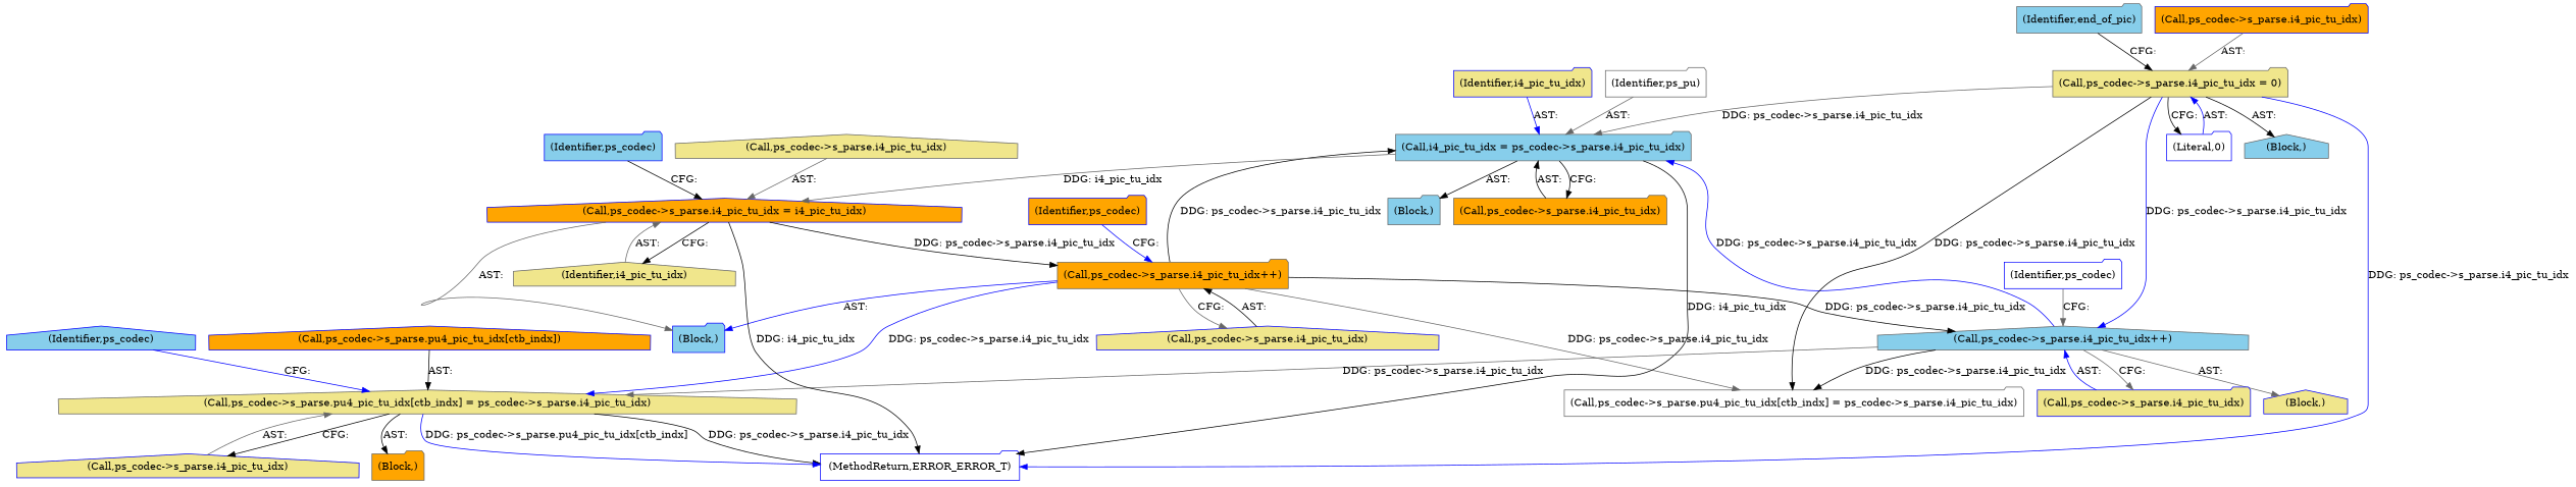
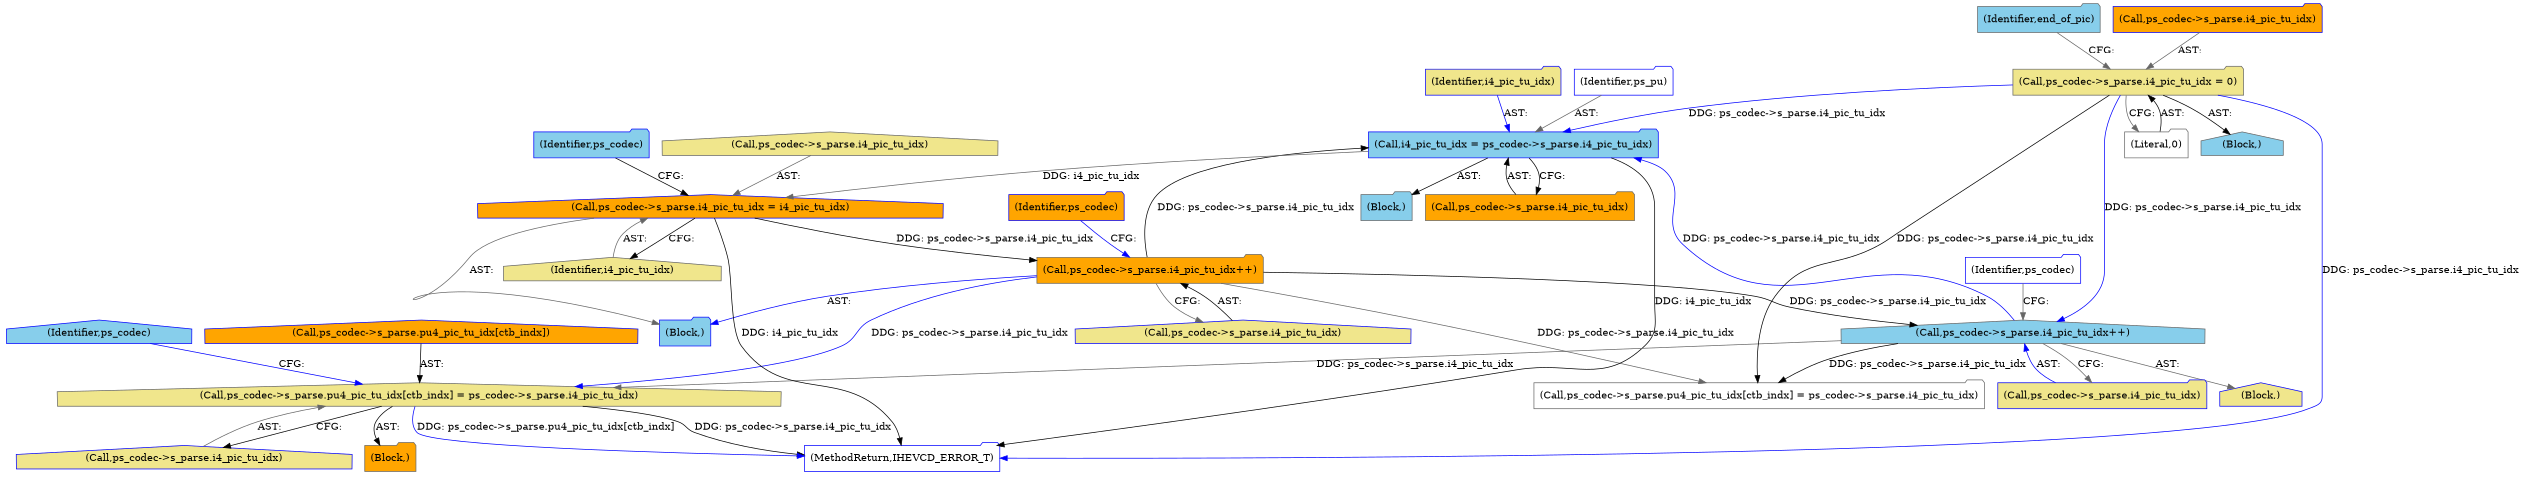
  digraph {
    node [color=blue fillcolor=khaki shape=folder style=filled]
    edge [color=black]
    n1 [color=gray40 label="(Call,ps_codec->s_parse.pu4_pic_tu_idx[ctb_indx] = ps_codec->s_parse.i4_pic_tu_idx)" shape=house]
    n2 [label="(Call,ps_codec->s_parse.i4_pic_tu_idx)" shape=house]
-   n3 [fillcolor=white label="(MethodReturn,ERROR_ERROR_T)"]
+   n3 [fillcolor=white label="(MethodReturn,IHEVCD_ERROR_T)"]
    n4 [color=gray40 fillcolor=orange label="(Block,)"]
    n5 [color=gray40 fillcolor=orange label="(Call,ps_codec->s_parse.i4_pic_tu_idx++)"]
-   n6 [color=gray40 fillcolor=skyblue label="(Call,i4_pic_tu_idx = ps_codec->s_parse.i4_pic_tu_idx)"]
+   n6 [fillcolor=skyblue label="(Call,i4_pic_tu_idx = ps_codec->s_parse.i4_pic_tu_idx)"]
    n7 [color=gray40 fillcolor=skyblue label="(Call,ps_codec->s_parse.i4_pic_tu_idx++)" shape=house]
    n8 [label="(Call,ps_codec->s_parse.i4_pic_tu_idx)" shape=house]
    n9 [color=gray40 fillcolor=white label="(Call,ps_codec->s_parse.pu4_pic_tu_idx[ctb_indx] = ps_codec->s_parse.i4_pic_tu_idx)"]
    n10 [fillcolor=skyblue label="(Block,)"]
    n11 [fillcolor=orange label="(Call,ps_codec->s_parse.i4_pic_tu_idx = i4_pic_tu_idx)" shape=house]
    n12 [color=gray40 fillcolor=skyblue label="(Block,)"]
    n13 [color=gray40 fillcolor=orange label="(Call,ps_codec->s_parse.i4_pic_tu_idx)"]
    n14 [label="(Block,)" shape=house]
    n15 [label="(Call,ps_codec->s_parse.i4_pic_tu_idx)"]
    n16 [color=gray40 label="(Identifier,i4_pic_tu_idx)" shape=house]
    n17 [color=gray40 label="(Call,ps_codec->s_parse.i4_pic_tu_idx = 0)"]
-   n18 [fillcolor=white label="(Literal,0)"]
+   n18 [color=gray40 fillcolor=white label="(Literal,0)"]
    n19 [color=gray40 fillcolor=skyblue label="(Block,)" shape=house]
    n20 [fillcolor=skyblue label="(Identifier,ps_codec)"]
    n21 [color=gray40 fillcolor=skyblue label="(Identifier,end_of_pic)"]
    n22 [fillcolor=orange label="(Call,ps_codec->s_parse.i4_pic_tu_idx)"]
    n23 [color=gray40 label="(Call,ps_codec->s_parse.i4_pic_tu_idx)" shape=house]
    n24 [fillcolor=orange label="(Identifier,ps_codec)"]
    n25 [fillcolor=skyblue label="(Identifier,ps_codec)" shape=house]
    n26 [fillcolor=orange label="(Call,ps_codec->s_parse.pu4_pic_tu_idx[ctb_indx])" shape=house]
    n27 [label="(Identifier,i4_pic_tu_idx)"]
-   n28 [color=gray40 fillcolor=white label="(Identifier,ps_pu)"]
+   n28 [fillcolor=white label="(Identifier,ps_pu)"]
    n29 [fillcolor=white label="(Identifier,ps_codec)"]
    n1 -> n2 [label="CFG: "]
    n1 -> n3 [label="DDG: ps_codec->s_parse.i4_pic_tu_idx"]
    n1 -> n3 [color=blue label="DDG: ps_codec->s_parse.pu4_pic_tu_idx[ctb_indx]"]
    n1 -> n4 [label="AST: "]
    n2 -> n1 [color=gray40 label="AST: "]
    n5 -> n1 [color=blue label="DDG: ps_codec->s_parse.i4_pic_tu_idx"]
    n5 -> n6 [label="DDG: ps_codec->s_parse.i4_pic_tu_idx"]
    n5 -> n7 [label="DDG: ps_codec->s_parse.i4_pic_tu_idx"]
    n5 -> n8 [color=gray40 label="CFG: "]
    n5 -> n9 [color=gray40 label="DDG: ps_codec->s_parse.i4_pic_tu_idx"]
    n5 -> n10 [color=blue label="AST: "]
    n6 -> n3 [label="DDG: i4_pic_tu_idx"]
    n6 -> n11 [color=gray40 label="DDG: i4_pic_tu_idx"]
    n6 -> n12 [label="AST: "]
    n6 -> n13 [label="CFG: "]
    n7 -> n1 [color=gray40 label="DDG: ps_codec->s_parse.i4_pic_tu_idx"]
    n7 -> n6 [color=blue label="DDG: ps_codec->s_parse.i4_pic_tu_idx"]
    n7 -> n9 [label="DDG: ps_codec->s_parse.i4_pic_tu_idx"]
    n7 -> n14 [color=gray40 label="AST: "]
    n7 -> n15 [color=gray40 label="CFG: "]
    n8 -> n5 [label="AST: "]
    n11 -> n3 [label="DDG: i4_pic_tu_idx"]
    n11 -> n5 [label="DDG: ps_codec->s_parse.i4_pic_tu_idx"]
    n11 -> n10 [color=gray40 label="AST: "]
    n11 -> n16 [label="CFG: "]
    n13 -> n6 [label="AST: "]
    n15 -> n7 [color=blue label="AST: "]
    n16 -> n11 [color=gray40 label="AST: "]
    n17 -> n3 [color=blue label="DDG: ps_codec->s_parse.i4_pic_tu_idx"]
-   n17 -> n6 [color=gray40 label="DDG: ps_codec->s_parse.i4_pic_tu_idx"]
+   n17 -> n6 [color=blue label="DDG: ps_codec->s_parse.i4_pic_tu_idx"]
    n17 -> n7 [color=blue label="DDG: ps_codec->s_parse.i4_pic_tu_idx"]
    n17 -> n9 [label="DDG: ps_codec->s_parse.i4_pic_tu_idx"]
-   n17 -> n18 [label="CFG: "]
+   n17 -> n18 [color=gray40 label="CFG: "]
    n17 -> n19 [label="AST: "]
-   n18 -> n17 [color=blue label="AST: "]
+   n18 -> n17 [label="AST: "]
    n20 -> n11 [label="CFG: "]
-   n21 -> n17 [label="CFG: "]
+   n21 -> n17 [color=gray40 label="CFG: "]
    n22 -> n17 [color=gray40 label="AST: "]
    n23 -> n11 [color=gray40 label="AST: "]
    n24 -> n5 [color=blue label="CFG: "]
    n25 -> n1 [color=blue label="CFG: "]
    n26 -> n1 [label="AST: "]
    n27 -> n6 [color=blue label="AST: "]
    n28 -> n6 [color=gray40 label="AST: "]
    n29 -> n7 [color=gray40 label="CFG: "]
  }
